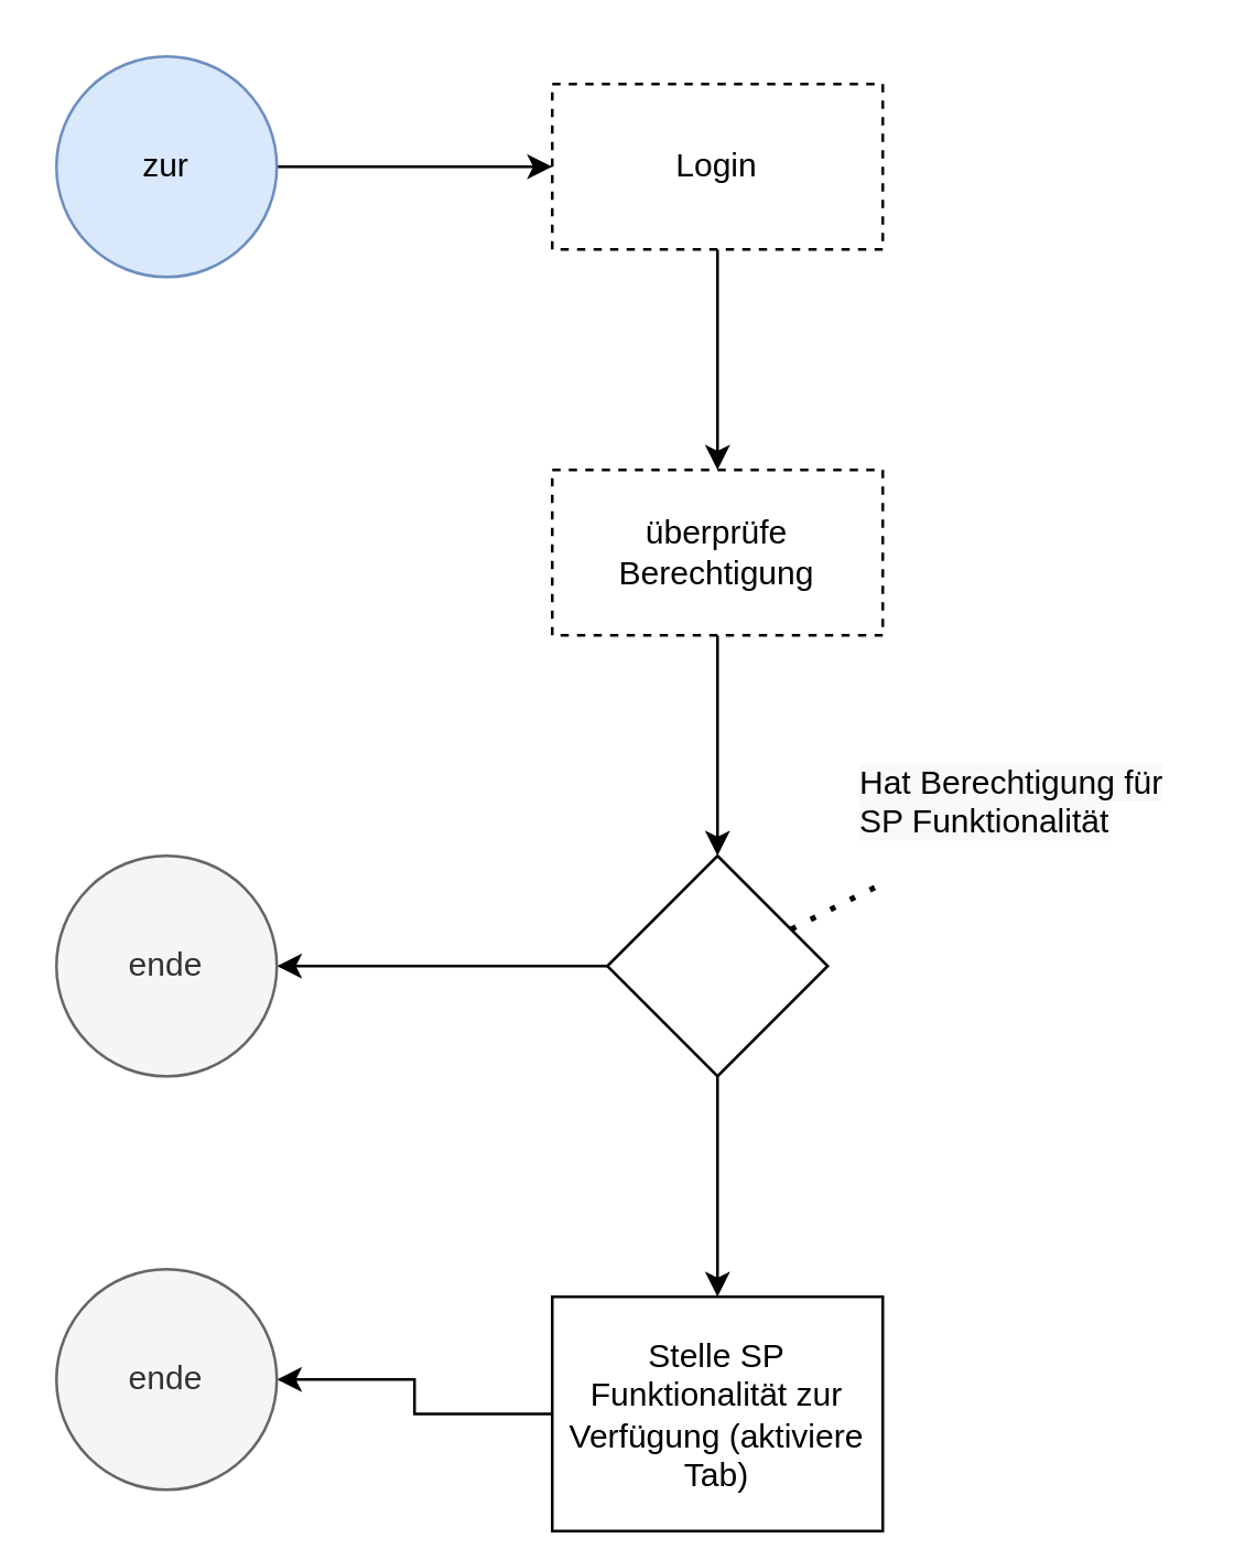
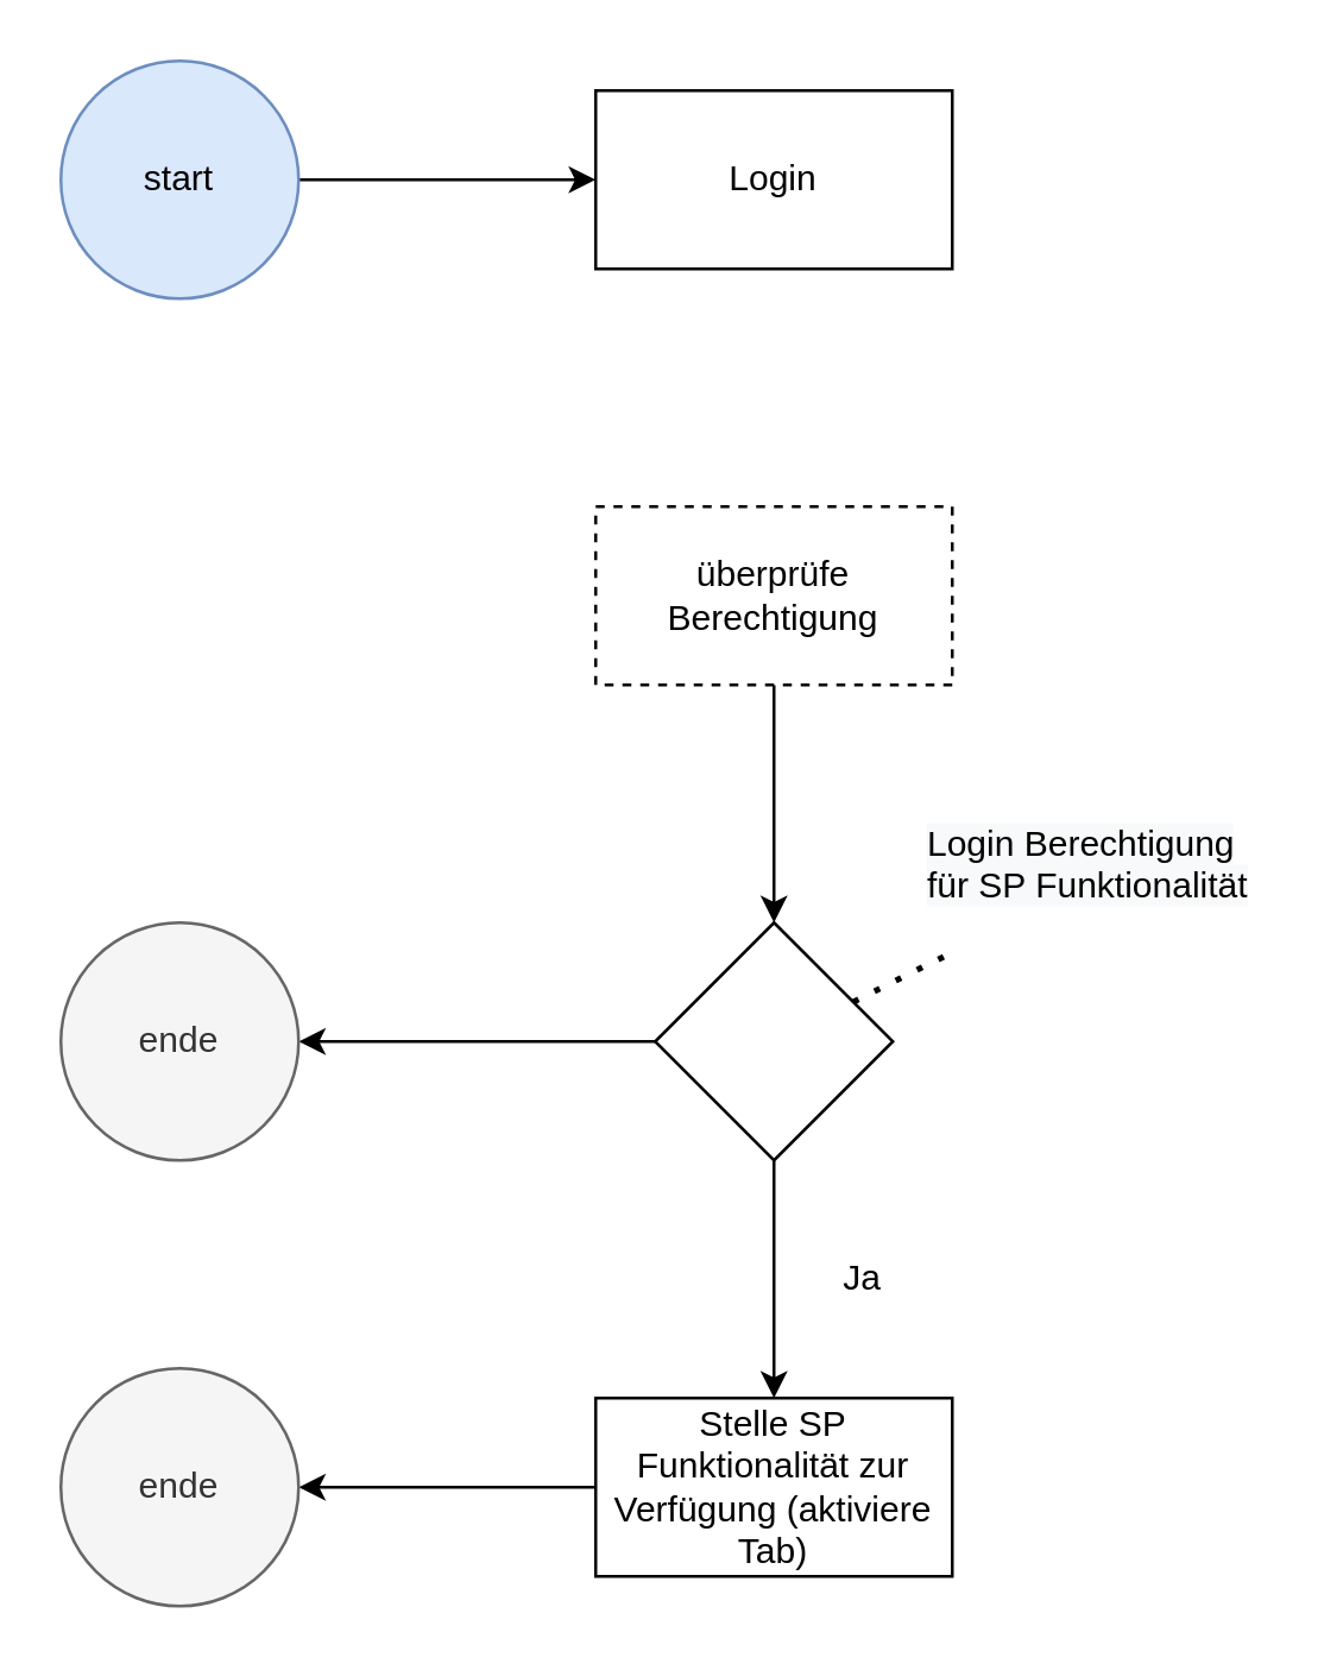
  <mxCell id="0" />
  <mxCell id="1" parent="0" />
  <mxCell id="2" style="edgeStyle=orthogonalEdgeStyle;rounded=0;orthogonalLoop=1;jettySize=auto;html=1;exitX=0.5;exitY=1;exitDx=0;exitDy=0;" edge="1" parent="1" source="3" target="6"><mxGeometry relative="1" as="geometry" /></mxCell>
  <mxCell id="3" value="überprüfe Berechtigung" style="rounded=0;whiteSpace=wrap;html=1;dashed=1;" vertex="1" parent="1"><mxGeometry x="200" y="170" width="120" height="60" as="geometry" /></mxCell>
  <mxCell id="4" style="edgeStyle=orthogonalEdgeStyle;rounded=0;orthogonalLoop=1;jettySize=auto;html=1;" edge="1" parent="1" source="6" target="7"><mxGeometry relative="1" as="geometry" /></mxCell>
  <mxCell id="5" style="edgeStyle=orthogonalEdgeStyle;rounded=0;orthogonalLoop=1;jettySize=auto;html=1;exitX=0.5;exitY=1;exitDx=0;exitDy=0;" edge="1" parent="1" source="6" target="9"><mxGeometry relative="1" as="geometry" /></mxCell>
  <mxCell id="6" value="" style="rhombus;whiteSpace=wrap;html=1;" vertex="1" parent="1"><mxGeometry x="220" y="310" width="80" height="80" as="geometry" /></mxCell>
  <mxCell id="7" value="ende" style="ellipse;whiteSpace=wrap;html=1;aspect=fixed;fillColor=#f5f5f5;strokeColor=#666666;fontColor=#333333;" vertex="1" parent="1"><mxGeometry x="20" y="310" width="80" height="80" as="geometry" /></mxCell>
  <mxCell id="8" style="edgeStyle=orthogonalEdgeStyle;rounded=0;orthogonalLoop=1;jettySize=auto;html=1;exitX=0;exitY=0.5;exitDx=0;exitDy=0;entryX=1;entryY=0.5;entryDx=0;entryDy=0;" edge="1" parent="1" source="9" target="11"><mxGeometry relative="1" as="geometry" /></mxCell>
- <mxCell id="9" value="Stelle SP Funktionalität zur Verfügung (aktiviere Tab)" style="rounded=0;whiteSpace=wrap;html=1;" vertex="1" parent="1"><mxGeometry x="200" y="470" width="120" height="85" as="geometry" /></mxCell>
+ <mxCell id="9" value="Stelle SP Funktionalität zur Verfügung (aktiviere Tab)" style="rounded=0;whiteSpace=wrap;html=1;" vertex="1" parent="1"><mxGeometry x="200" y="470" width="120" height="60" as="geometry" /></mxCell>
+ <mxCell id="10" value="Ja" style="text;html=1;strokeColor=none;fillColor=none;align=center;verticalAlign=middle;whiteSpace=wrap;rounded=0;" vertex="1" parent="1"><mxGeometry x="270" y="420" width="40" height="20" as="geometry" /></mxCell>
  <mxCell id="11" value="ende" style="ellipse;whiteSpace=wrap;html=1;aspect=fixed;fillColor=#f5f5f5;strokeColor=#666666;fontColor=#333333;" vertex="1" parent="1"><mxGeometry x="20" y="460" width="80" height="80" as="geometry" /></mxCell>
  <mxCell id="12" value="" style="edgeStyle=orthogonalEdgeStyle;rounded=0;orthogonalLoop=1;jettySize=auto;html=1;" edge="1" parent="1" source="13" target="17"><mxGeometry relative="1" as="geometry" /></mxCell>
- <mxCell id="13" value="zur" style="ellipse;whiteSpace=wrap;html=1;aspect=fixed;fillColor=#dae8fc;strokeColor=#6c8ebf;" vertex="1" parent="1"><mxGeometry x="20" y="20" width="80" height="80" as="geometry" /></mxCell>
- <mxCell id="14" value="&lt;span style=&quot;color: rgb(0, 0, 0); font-family: helvetica; font-size: 12px; font-style: normal; font-weight: 400; letter-spacing: normal; text-align: center; text-indent: 0px; text-transform: none; word-spacing: 0px; background-color: rgb(248, 249, 250); display: inline; float: none;&quot;&gt;Hat Berechtigung für SP Funktionalität&lt;/span&gt;" style="text;whiteSpace=wrap;html=1;" vertex="1" parent="1"><mxGeometry x="310" y="270" width="120" height="50" as="geometry" /></mxCell>
+ <mxCell id="13" value="start" style="ellipse;whiteSpace=wrap;html=1;aspect=fixed;fillColor=#dae8fc;strokeColor=#6c8ebf;" vertex="1" parent="1"><mxGeometry x="20" y="20" width="80" height="80" as="geometry" /></mxCell>
+ <mxCell id="14" value="&lt;span style=&quot;color: rgb(0, 0, 0); font-family: helvetica; font-size: 12px; font-style: normal; font-weight: 400; letter-spacing: normal; text-align: center; text-indent: 0px; text-transform: none; word-spacing: 0px; background-color: rgb(248, 249, 250); display: inline; float: none;&quot;&gt;Login Berechtigung für SP Funktionalität&lt;/span&gt;" style="text;whiteSpace=wrap;html=1;" vertex="1" parent="1"><mxGeometry x="310" y="270" width="120" height="50" as="geometry" /></mxCell>
  <mxCell id="15" value="" style="endArrow=none;dashed=1;html=1;dashPattern=1 3;strokeWidth=2;" edge="1" parent="1" source="6" target="14"><mxGeometry width="50" height="50" relative="1" as="geometry"><mxPoint x="390" y="410" as="sourcePoint" /><mxPoint x="440" y="360" as="targetPoint" /></mxGeometry></mxCell>
- <mxCell id="16" value="" style="edgeStyle=orthogonalEdgeStyle;rounded=0;orthogonalLoop=1;jettySize=auto;html=1;" edge="1" parent="1" source="17" target="3"><mxGeometry relative="1" as="geometry" /></mxCell>
- <mxCell id="17" value="Login" style="whiteSpace=wrap;html=1;dashed=1;" vertex="1" parent="1"><mxGeometry x="200" y="30" width="120" height="60" as="geometry" /></mxCell>
+ <mxCell id="17" value="Login" style="whiteSpace=wrap;html=1;" vertex="1" parent="1"><mxGeometry x="200" y="30" width="120" height="60" as="geometry" /></mxCell>
